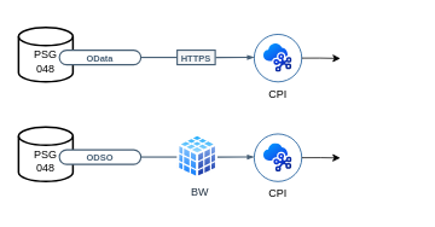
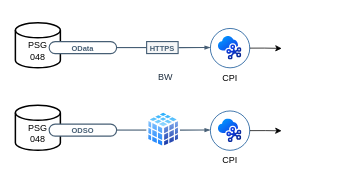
  <mxCell id="0" />
  <mxCell id="1" parent="0" />
  <mxCell id="2" value="CPI" style="shape=mxgraph.sap.icon;labelPosition=center;verticalLabelPosition=bottom;align=center;verticalAlign=top;strokeWidth=1;strokeColor=light-dark(#074d92, #2f3336);fillColor=none;gradientColor=#FCFCFC;gradientDirection=west;aspect=fixed;SAPIcon=SAP_Integration_Suite_-_Cloud_Integration" vertex="1" parent="1"><mxGeometry x="280" y="37.09" width="52.5" height="52.5" as="geometry" /></mxCell>
  <mxCell id="3" value="&lt;div&gt;&lt;br&gt;&lt;/div&gt;&lt;div&gt;PSG&lt;/div&gt;&lt;div&gt;048&lt;/div&gt;" style="strokeWidth=2;html=1;shape=mxgraph.flowchart.database;whiteSpace=wrap;fillColor=none;" vertex="1" parent="1"><mxGeometry x="20" y="29.59" width="60" height="60" as="geometry" /></mxCell>
  <mxCell id="4" value="&lt;font size=&quot;1&quot; color=&quot;#475f75&quot;&gt;&lt;b style=&quot;&quot;&gt;OData&lt;/b&gt;&lt;/font&gt;" style="rounded=1;whiteSpace=wrap;html=1;arcSize=50;strokeColor=#475f75;fillColor=default;strokeWidth=1.5;" vertex="1" parent="1"><mxGeometry x="65" y="54.59" width="90" height="16" as="geometry" /></mxCell>
  <mxCell id="5" value="&lt;p style=&quot;line-height: 114%;&quot;&gt;&lt;font color=&quot;#475f75&quot; size=&quot;1&quot;&gt;&lt;b style=&quot;&quot;&gt;HTTPS&lt;/b&gt;&lt;/font&gt;&lt;/p&gt;" style="whiteSpace=wrap;html=1;arcSize=50;strokeColor=#475f75;fillColor=#f5f6f7;fontColor=#266f3a;strokeWidth=1.5;rounded=0;" vertex="1" parent="1"><mxGeometry x="195" y="54.59" width="41.99" height="16" as="geometry" /></mxCell>
  <mxCell id="6" value="" style="endArrow=none;html=1;rounded=0;entryX=0;entryY=0.5;entryDx=0;entryDy=0;strokeColor=#475f75;strokeWidth=1.5;" edge="1" parent="1" target="5"><mxGeometry width="50" height="50" relative="1" as="geometry"><mxPoint x="155" y="62.59" as="sourcePoint" /><mxPoint x="215" y="52.59" as="targetPoint" /></mxGeometry></mxCell>
  <mxCell id="7" value="" style="endArrow=blockThin;html=1;rounded=0;entryX=0;entryY=0.5;entryDx=0;entryDy=0;strokeColor=#475f75;strokeWidth=1.5;exitX=1.015;exitY=0.505;exitDx=0;exitDy=0;exitPerimeter=0;endFill=1;endSize=4;startSize=4;" edge="1" parent="1" source="5"><mxGeometry width="50" height="50" relative="1" as="geometry"><mxPoint x="240" y="62.54" as="sourcePoint" /><mxPoint x="280" y="62.54" as="targetPoint" /></mxGeometry></mxCell>
  <mxCell id="8" style="edgeStyle=orthogonalEdgeStyle;rounded=0;orthogonalLoop=1;jettySize=auto;html=1;exitX=1;exitY=0.5;exitDx=0;exitDy=0;exitPerimeter=0;entryX=0.107;entryY=0.513;entryDx=0;entryDy=0;entryPerimeter=0;" edge="1" parent="1" source="2" target="18"><mxGeometry relative="1" as="geometry" /></mxCell>
  <mxCell id="9" value="CPI" style="shape=mxgraph.sap.icon;labelPosition=center;verticalLabelPosition=bottom;align=center;verticalAlign=top;strokeWidth=1;strokeColor=light-dark(#074d92, #2f3336);fillColor=none;gradientColor=#FCFCFC;gradientDirection=west;aspect=fixed;SAPIcon=SAP_Integration_Suite_-_Cloud_Integration" vertex="1" parent="1"><mxGeometry x="280" y="147.09" width="52.5" height="52.5" as="geometry" /></mxCell>
  <mxCell id="10" value="&lt;div&gt;&lt;br&gt;&lt;/div&gt;&lt;div&gt;PSG&lt;/div&gt;&lt;div&gt;048&lt;/div&gt;" style="strokeWidth=2;html=1;shape=mxgraph.flowchart.database;whiteSpace=wrap;fillColor=none;" vertex="1" parent="1"><mxGeometry x="20" y="139.59" width="60" height="60" as="geometry" /></mxCell>
  <mxCell id="11" value="&lt;font size=&quot;1&quot; color=&quot;#475f75&quot;&gt;&lt;b style=&quot;&quot;&gt;ODSO&lt;/b&gt;&lt;/font&gt;" style="rounded=1;whiteSpace=wrap;html=1;arcSize=50;strokeColor=#475f75;fillColor=default;strokeWidth=1.5;" vertex="1" parent="1"><mxGeometry x="65" y="164.59" width="90" height="16" as="geometry" /></mxCell>
  <mxCell id="12" value="" style="endArrow=none;html=1;rounded=0;entryX=0;entryY=0.5;entryDx=0;entryDy=0;strokeColor=#475f75;strokeWidth=1.5;" edge="1" parent="1"><mxGeometry width="50" height="50" relative="1" as="geometry"><mxPoint x="155" y="172.59" as="sourcePoint" /><mxPoint x="195" y="172.59" as="targetPoint" /></mxGeometry></mxCell>
  <mxCell id="13" value="" style="endArrow=blockThin;html=1;rounded=0;entryX=0;entryY=0.5;entryDx=0;entryDy=0;strokeColor=#475f75;strokeWidth=1.5;exitX=1.015;exitY=0.505;exitDx=0;exitDy=0;exitPerimeter=0;endFill=1;endSize=4;startSize=4;" edge="1" parent="1"><mxGeometry width="50" height="50" relative="1" as="geometry"><mxPoint x="237.62" y="172.67" as="sourcePoint" /><mxPoint x="280" y="172.54" as="targetPoint" /></mxGeometry></mxCell>
  <mxCell id="14" style="edgeStyle=orthogonalEdgeStyle;rounded=0;orthogonalLoop=1;jettySize=auto;html=1;exitX=1;exitY=0.5;exitDx=0;exitDy=0;exitPerimeter=0;entryX=0.107;entryY=0.513;entryDx=0;entryDy=0;entryPerimeter=0;" edge="1" parent="1" source="9"><mxGeometry relative="1" as="geometry"><mxPoint x="375" y="173.59" as="targetPoint" /></mxGeometry></mxCell>
  <mxCell id="15" value="" style="shape=image;verticalLabelPosition=bottom;labelBackgroundColor=default;verticalAlign=top;aspect=fixed;imageAspect=0;image=https://sapbtp.in/wp-content/uploads/2023/02/SAP-BTP-IN-LOGO.png;" vertex="1" parent="1"><mxGeometry x="372" y="130" width="85.18" height="85.18" as="geometry" /></mxCell>
  <mxCell id="16" value="&lt;div&gt;&lt;br&gt;&lt;/div&gt;" style="image;aspect=fixed;perimeter=ellipsePerimeter;html=1;align=center;shadow=0;dashed=0;spacingTop=3;image=img/lib/active_directory/database_cube.svg;" vertex="1" parent="1"><mxGeometry x="195" y="147.09" width="45" height="50" as="geometry" /></mxCell>
- <mxCell id="17" value="&lt;font size=&quot;1&quot; face=&quot;arial&quot; style=&quot;&quot;&gt;&lt;span style=&quot;font-size: 12px;&quot;&gt;BW&lt;/span&gt;&lt;/font&gt;" style="text;html=1;align=center;verticalAlign=middle;resizable=0;points=[[0,0.5,0,0,0],[0.5,0,0,0,0],[0.5,1,0,0,0],[1,0.5,0,0,0]];autosize=1;strokeColor=none;fillColor=none;fontSize=12;fontColor=#1D2D3E;fontFamily=Helvetica;" vertex="1" parent="1"><mxGeometry x="200" y="197.09" width="40" height="30" as="geometry" /></mxCell>
+ <mxCell id="17" value="&lt;font size=&quot;1&quot; face=&quot;arial&quot; style=&quot;&quot;&gt;&lt;span style=&quot;font-size: 12px;&quot;&gt;BW&lt;/span&gt;&lt;/font&gt;" style="text;html=1;align=center;verticalAlign=middle;resizable=0;points=[[0,0.5,0,0,0],[0.5,0,0,0,0],[0.5,1,0,0,0],[1,0.5,0,0,0]];autosize=1;strokeColor=none;fillColor=none;fontSize=12;fontColor=#1D2D3E;fontFamily=Helvetica;" vertex="1" parent="1"><mxGeometry x="200" y="87.09" width="40" height="30" as="geometry" /></mxCell>
  <mxCell id="18" value="" style="shape=image;verticalLabelPosition=bottom;labelBackgroundColor=default;verticalAlign=top;aspect=fixed;imageAspect=0;image=https://sapbtp.in/wp-content/uploads/2023/02/SAP-BTP-IN-LOGO.png;" vertex="1" parent="1"><mxGeometry x="366" y="20" width="85.18" height="85.18" as="geometry" /></mxCell>
